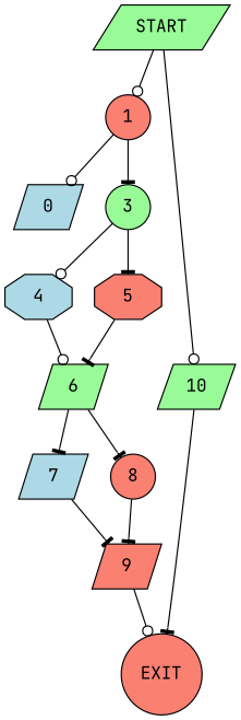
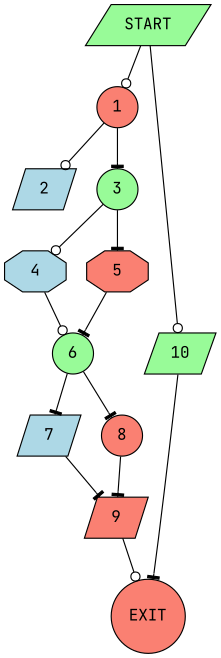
  digraph {
    fontname="JetBrains Mono"
    node [fillcolor=salmon fontname="JetBrains Mono" shape=parallelogram style=filled]
    edge [arrowhead=tee fontname="JetBrains Mono"]
    n1 [fillcolor=palegreen label=START]
    1 [shape=circle]
    10 [fillcolor=palegreen]
-   2 [fillcolor=lightblue label=0]
+   2 [fillcolor=lightblue]
    3 [fillcolor=palegreen shape=circle]
    n6 [label=EXIT shape=circle]
    4 [fillcolor=lightblue shape=octagon]
    5 [shape=octagon]
-   6 [fillcolor=palegreen]
+   6 [fillcolor=palegreen shape=circle]
    7 [fillcolor=lightblue]
    8 [shape=circle]
    9
    n1 -> 1 [arrowhead=odot]
    n1 -> 10 [arrowhead=odot]
    1 -> 2 [arrowhead=odot]
    1 -> 3
    10 -> n6
    3 -> 4 [arrowhead=odot]
    3 -> 5
    4 -> 6 [arrowhead=odot]
    5 -> 6
    6 -> 7
    6 -> 8
    7 -> 9
    8 -> 9
    9 -> n6 [arrowhead=odot]
  }
